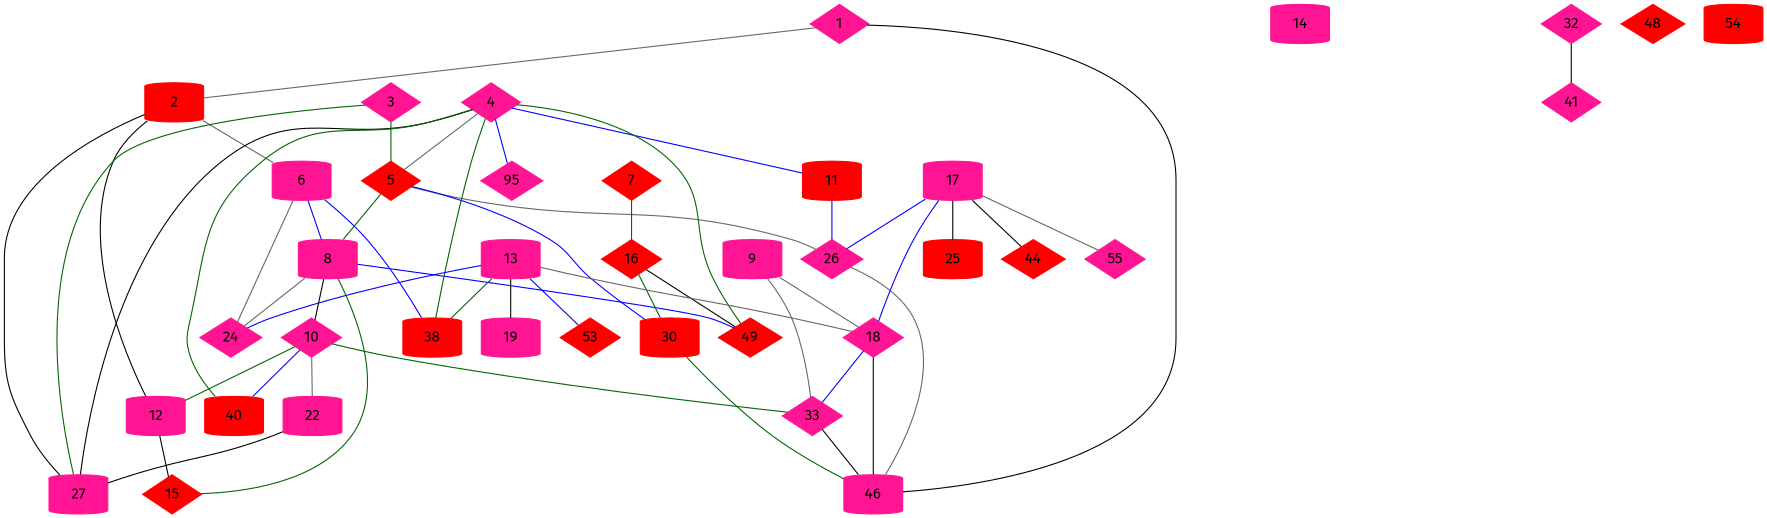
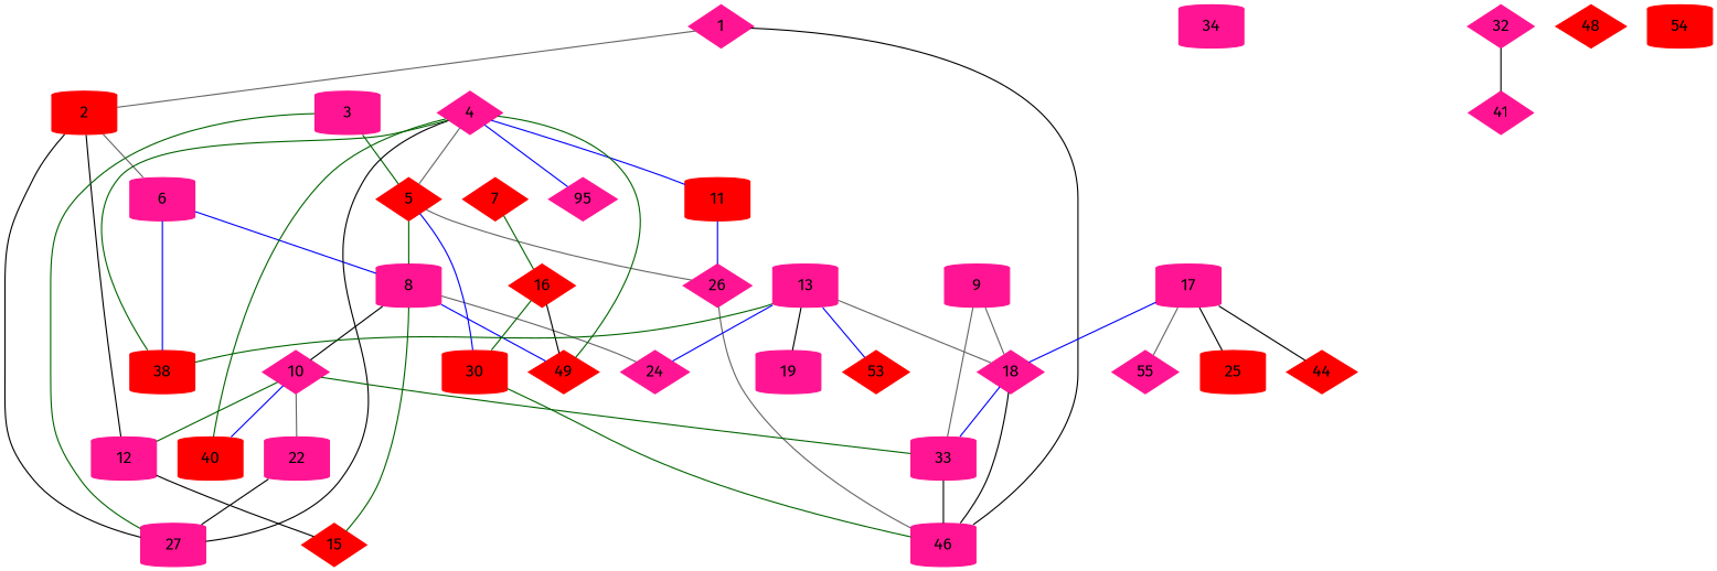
  graph {
    fontname="Fira Sans"
    node [color=deeppink fontname="Fira Sans" shape=cylinder style=filled]
    edge [color=black fontname="Fira Sans"]
    1 [shape=diamond super="+36"]
    2 [color=red super="+22"]
    46
    6
    12 [super="+21"]
    27 [super="+28"]
    38 [color=red]
    8 [super="+23"]
    24 [shape=diamond super="+39"]
    15 [color=red shape=diamond]
-   3 [shape=diamond super="+52"]
+   3 [super="+52"]
    5 [color=red shape=diamond super="+35"]
    26 [shape=diamond super="+31"]
    30 [color=red]
    4 [shape=diamond super="+37"]
    11 [color=red super="+43"]
    40 [color=red]
    n18 [label=95 shape=diamond]
    49 [color=red shape=diamond]
    10 [shape=diamond super="+42"]
    16 [color=red shape=diamond super="+50"]
    7 [color=red shape=diamond]
-   33 [shape=diamond]
+   33
    n24 [label=22 super="+51"]
    17
    18 [shape=diamond super="+29"]
    25 [color=red]
    44 [color=red shape=diamond]
    55 [shape=diamond]
    9 [super="+34"]
    13 [super="+47"]
    19
    53 [color=red shape=diamond]
-   14
+   14 [label=34]
    32 [shape=diamond]
    41 [shape=diamond]
    48 [color=red shape=diamond]
    54 [color=red]
    1 -- 2 [color=gray40]
    1 -- 46
    2 -- 6 [color=gray40]
    2 -- 12
    2 -- 27
    6 -- 38 [color=blue]
    6 -- 8 [color=blue]
-   6 -- 24 [color=gray40]
    12 -- 15
    8 -- 24 [color=gray40]
    8 -- 15 [color=darkgreen]
    8 -- 49 [color=blue]
    8 -- 10
    3 -- 27 [color=darkgreen]
    3 -- 5 [color=darkgreen]
    5 -- 8 [color=darkgreen]
    5 -- 26 [color=gray40 weight=2]
    5 -- 30 [color=blue]
    26 -- 46 [color=gray40]
    30 -- 46 [color=darkgreen]
    4 -- 27
    4 -- 38 [color=darkgreen]
    4 -- 5 [color=gray40]
    4 -- 11 [color=blue]
    4 -- 40 [color=darkgreen]
    4 -- n18 [color=blue]
    4 -- 49 [color=darkgreen weight=2]
    11 -- 26 [color=blue weight=2]
    10 -- 12 [color=darkgreen]
    10 -- 40 [color=blue]
    10 -- 33 [color=darkgreen]
    10 -- n24 [color=gray40]
    16 -- 30 [color=darkgreen]
    16 -- 49
    7 -- 16 [color=darkgreen]
    33 -- 46
    n24 -- 27
-   17 -- 26 [color=blue]
    17 -- 18 [color=blue]
    17 -- 25
    17 -- 44
    17 -- 55 [color=gray40]
    18 -- 46
    18 -- 33 [color=blue]
    9 -- 33 [color=gray40]
    9 -- 18 [color=gray40]
    13 -- 38 [color=darkgreen]
    13 -- 24 [color=blue]
    13 -- 18 [color=gray40]
    13 -- 19
    13 -- 53 [color=blue]
    32 -- 41
  }
